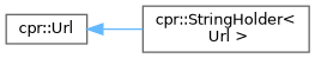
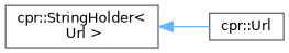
  digraph {
    rankdir=LR
    node [color=grey40 fillcolor=white fontname=Helvetica fontsize=10 shape=box style=filled]
    n1 [height=0.2 label="cpr::StringHolder\<\l Url \>" width=0.4]
    n2 [height=0.2 label="cpr::Url" width=0.4]
-   n2 -> n1 [color=steelblue1 dir=back fontname=Helvetica fontsize=10 labelfontname=Helvetica labelfontsize=10 style=solid]
+   n1 -> n2 [color=steelblue1 dir=back fontname=Helvetica fontsize=10 labelfontname=Helvetica labelfontsize=10 style=solid]
  }
